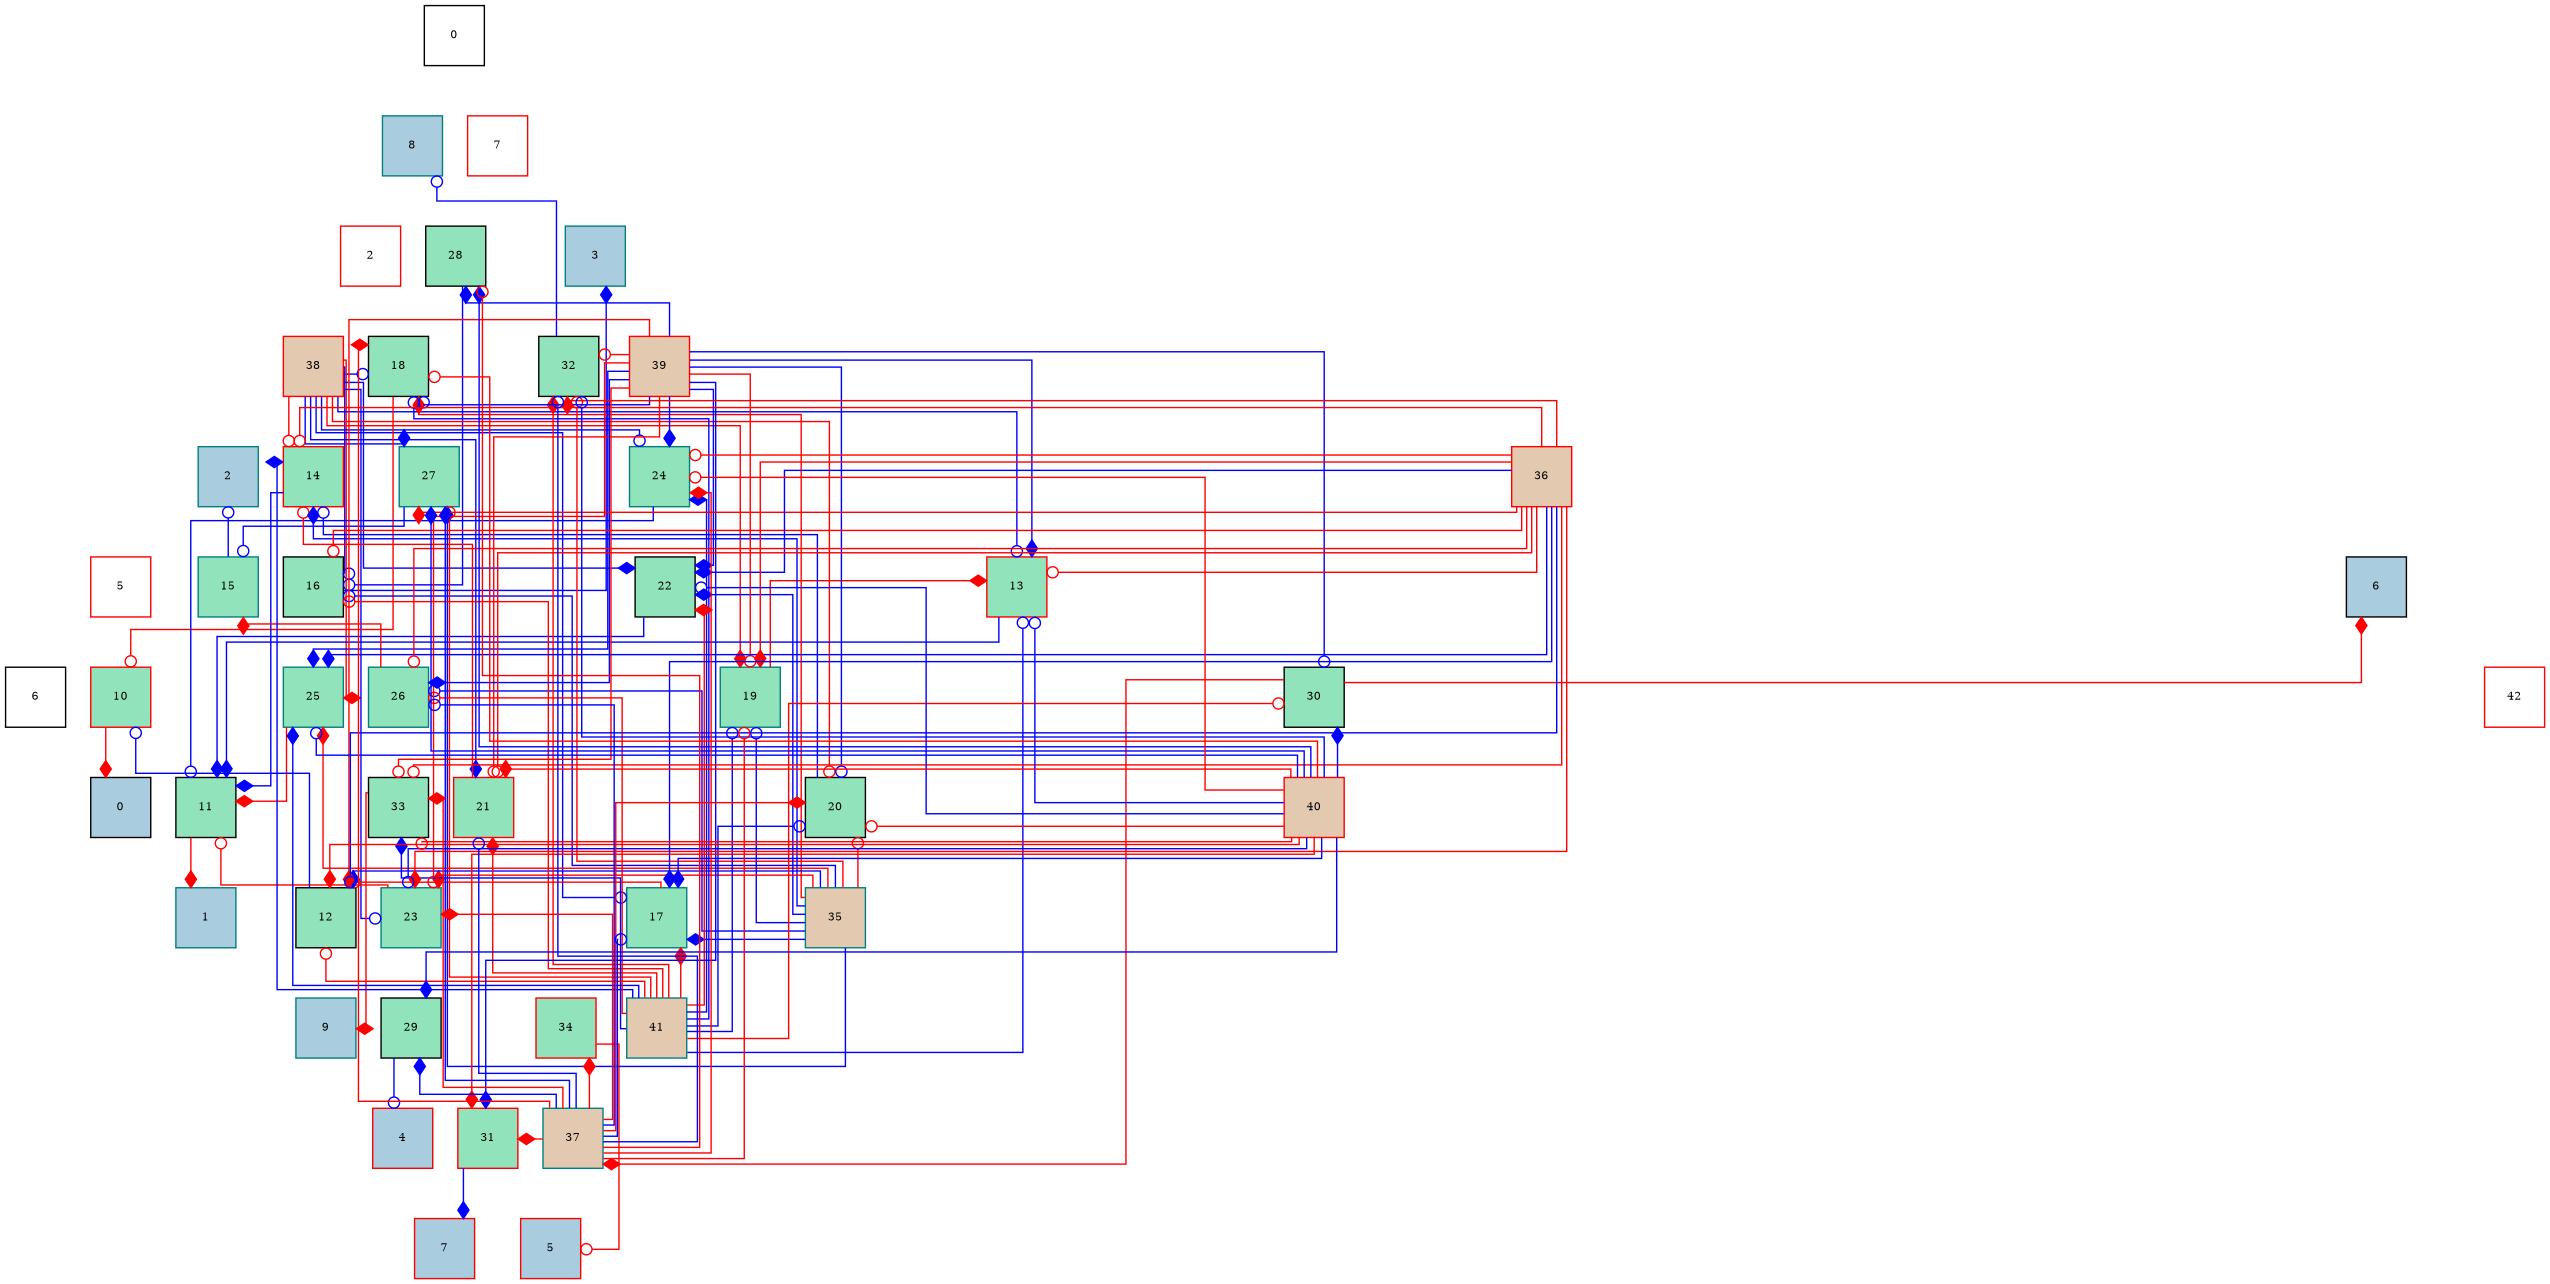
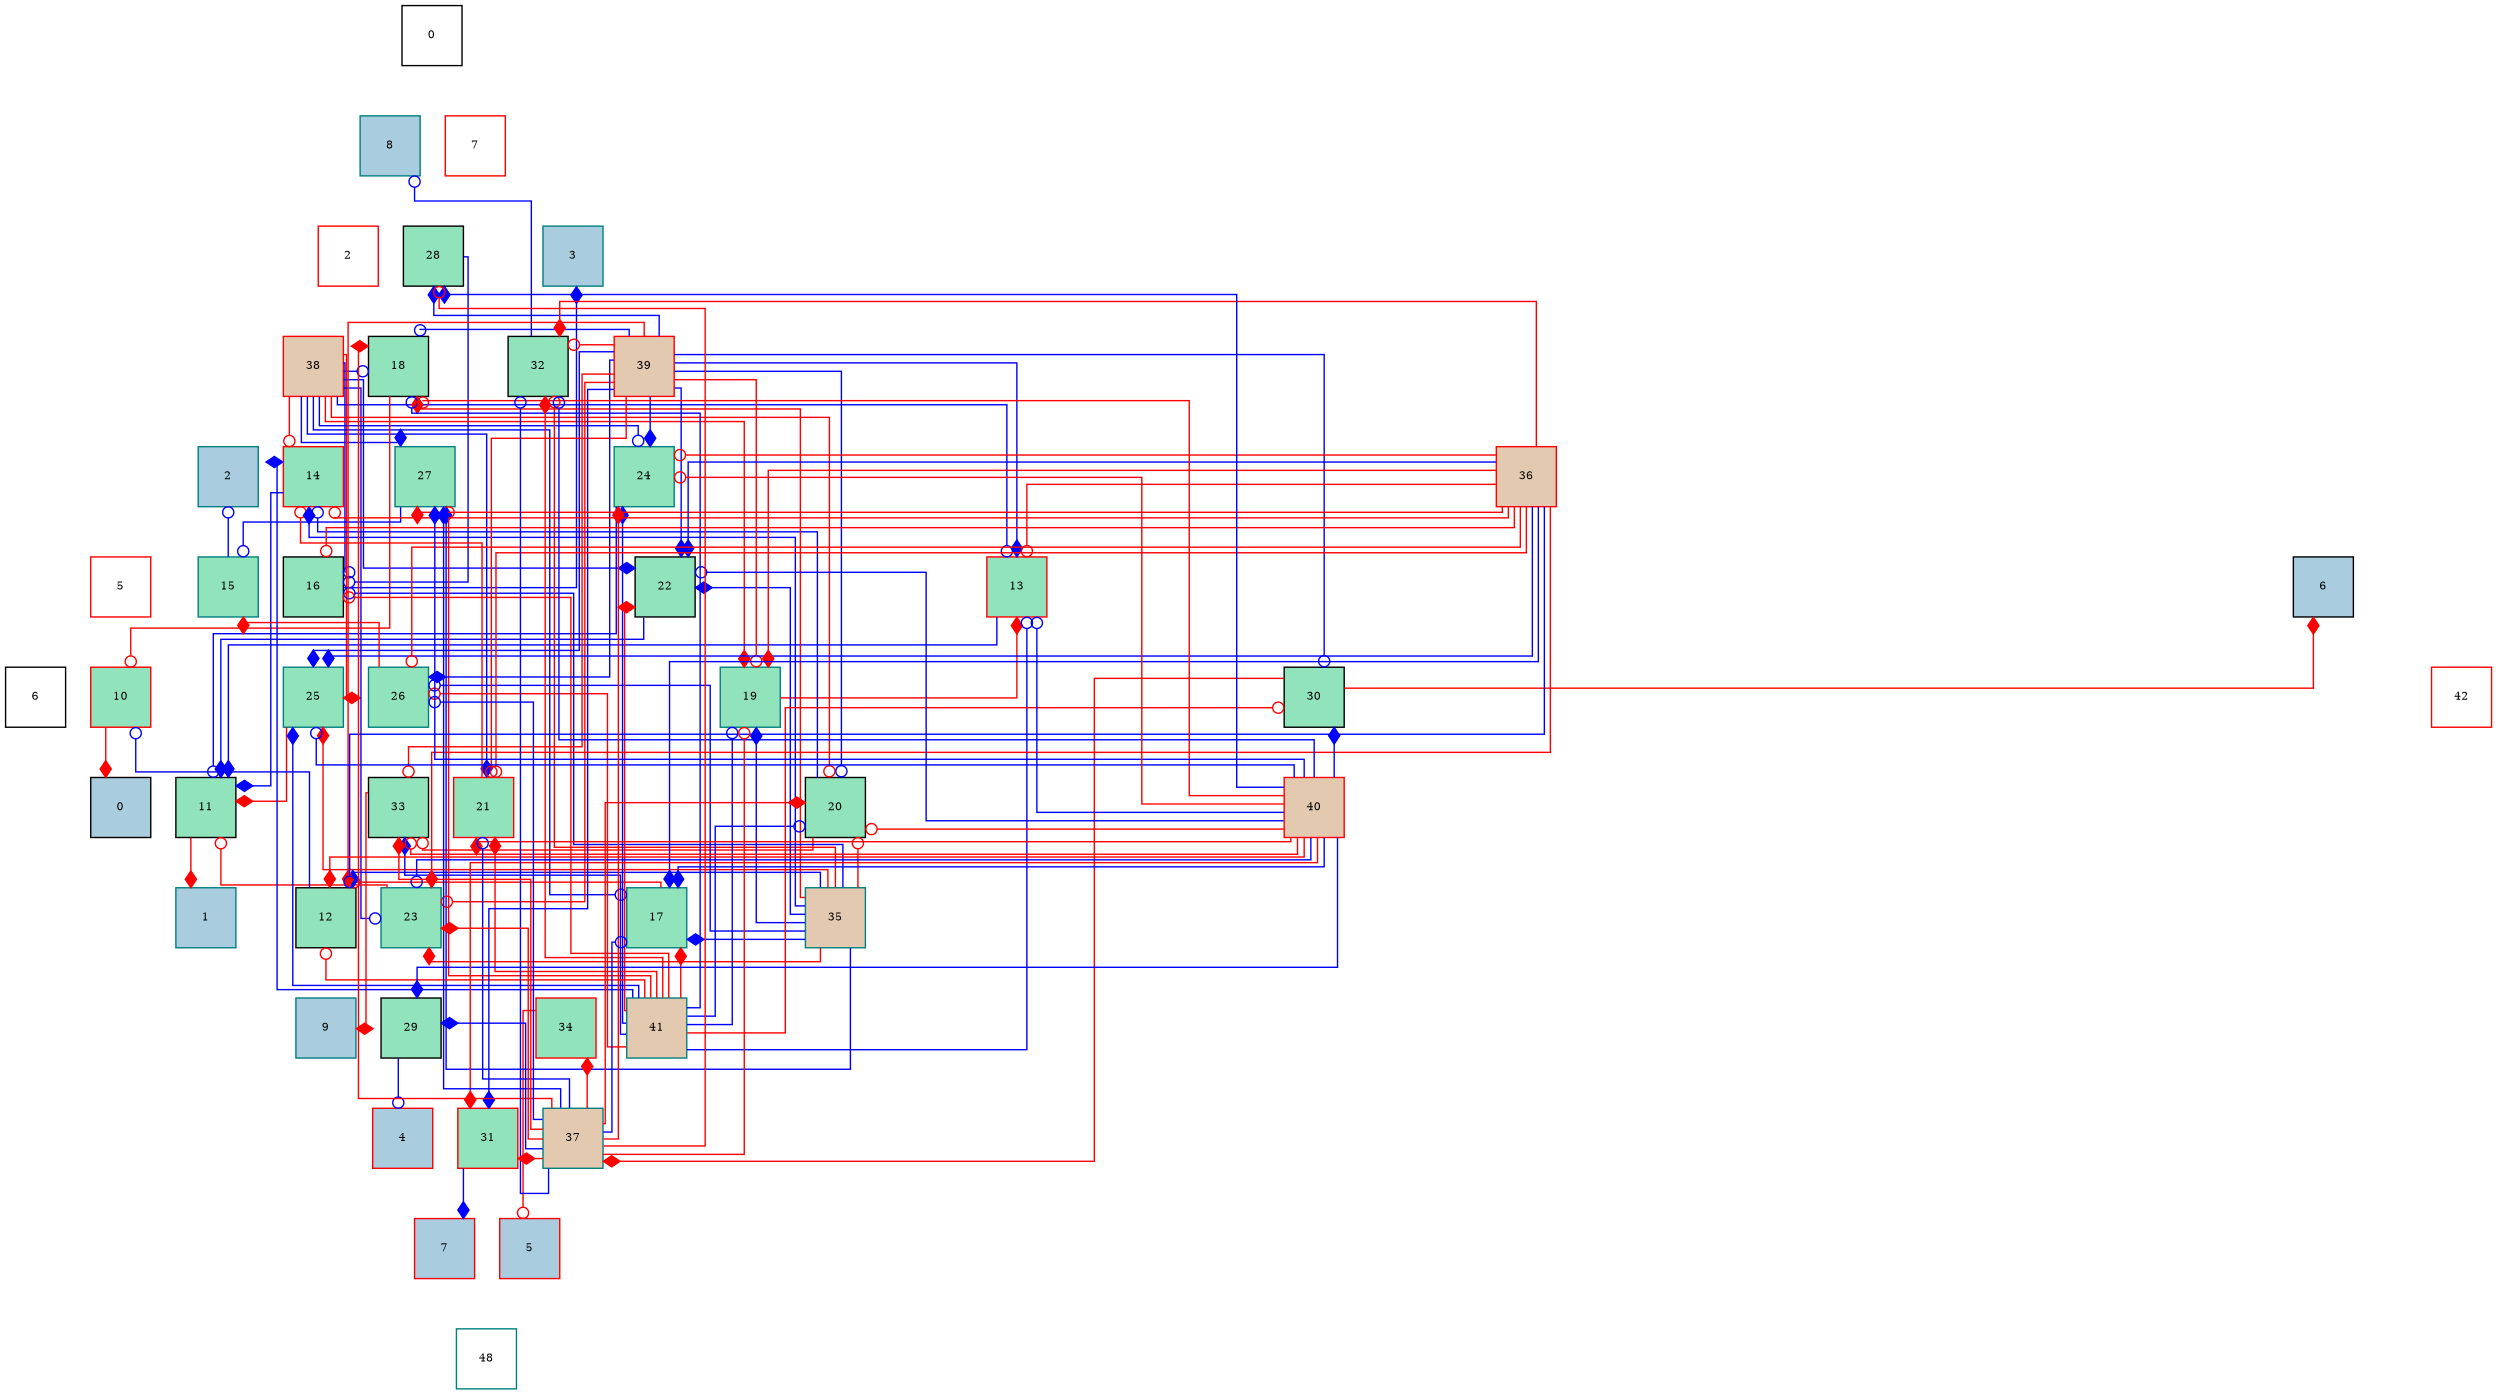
  digraph {
    rank=same
    rankdir=TB
    splines=ortho
    node [color=teal fillcolor="#91e3bb" fixedsize=true fontsize=8 shape=square style=filled]
    edge [constraint=false style=vis]
    n1 [color=black fillcolor="#ffffff" label=0 width=0.6]
    n2 [fillcolor="#a9ccde" label=8 width=0.6]
    n3 [color=red fillcolor="#ffffff" label=7 width=0.6]
    n4 [color=red fillcolor="#ffffff" label=2 width=0.6]
    n5 [color=black label=28 width=0.6]
    n6 [fillcolor="#a9ccde" label=3 width=0.6]
    n7 [color=red fillcolor="#e3c9af" label=38 width=0.6]
    n8 [color=black label=18 width=0.6]
    n9 [color=black label=16 width=0.6]
    n10 [color=black label=32 width=0.6]
    n11 [fillcolor="#a9ccde" label=2 width=0.6]
    n12 [color=red label=14 width=0.6]
    n13 [label=27 width=0.6]
    n14 [label=25 width=0.6]
    n15 [label=24 width=0.6]
    n16 [color=black label=22 width=0.6]
    n17 [color=red label=13 width=0.6]
    n18 [label=19 width=0.6]
    n19 [color=red label=21 width=0.6]
    n20 [label=23 width=0.6]
    n21 [color=black label=20 width=0.6]
    n22 [label=17 width=0.6]
    n23 [color=red label=10 width=0.6]
    n24 [color=red fillcolor="#ffffff" label=5 width=0.6]
    n25 [label=15 width=0.6]
    n26 [color=black label=11 width=0.6]
    n27 [label=26 width=0.6]
    n28 [color=black label=33 width=0.6]
    n29 [color=black label=30 width=0.6]
    n30 [color=black label=29 width=0.6]
    n31 [color=red label=34 width=0.6]
    n32 [fillcolor="#e3c9af" label=35 width=0.6]
    n33 [color=black label=12 width=0.6]
    n34 [fillcolor="#e3c9af" label=41 width=0.6]
    n35 [color=black fillcolor="#ffffff" label=6 width=0.6]
    n36 [color=black fillcolor="#a9ccde" label=0 width=0.6]
    n37 [fillcolor="#a9ccde" label=1 width=0.6]
    n38 [color=red fillcolor="#e3c9af" label=39 width=0.6]
    n39 [fillcolor="#a9ccde" label=9 width=0.6]
    n40 [color=red fillcolor="#e3c9af" label=36 width=0.6]
    n41 [color=red label=31 width=0.6]
    n42 [color=red fillcolor="#a9ccde" label=4 width=0.6]
    n43 [color=black fillcolor="#a9ccde" label=6 width=0.6]
    n44 [color=red fillcolor="#e3c9af" label=40 width=0.6]
    n45 [fillcolor="#e3c9af" label=37 width=0.6]
    n46 [color=red fillcolor="#a9ccde" label=7 width=0.6]
    n47 [color=red fillcolor="#a9ccde" label=5 width=0.6]
    n48 [color=red fillcolor="#ffffff" label=42 width=0.6]
+   n49 [fillcolor="#ffffff" label=48 width=0.6]
    n1 -> n2 [constraint=true style=invis]
    n1 -> n3 [constraint=true style=invis]
    n2 -> n4 [constraint=true style=invis]
    n2 -> n5 [constraint=true style=invis]
    n3 -> n5 [constraint=true style=invis]
    n3 -> n6 [constraint=true style=invis]
    n4 -> n7 [constraint=true style=invis]
    n4 -> n8 [constraint=true style=invis]
    n5 -> n8 [constraint=true style=invis]
    n5 -> n9 [arrowhead=odot color=blue]
    n5 -> n10 [constraint=true style=invis]
    n6 -> n10 [constraint=true style=invis]
    n6 -> n38 [constraint=true style=invis]
    n7 -> n8 [arrowhead=odot color=blue]
    n7 -> n9 [arrowhead=odot color=blue]
    n7 -> n11 [constraint=true style=invis]
    n7 -> n12 [arrowhead=odot color=red]
    n7 -> n12 [constraint=true style=invis]
    n7 -> n13 [arrowhead=diamond color=blue]
    n7 -> n14 [arrowhead=diamond color=red]
    n7 -> n15 [arrowhead=odot color=blue]
    n7 -> n16 [arrowhead=diamond color=blue]
    n7 -> n17 [arrowhead=odot color=blue]
    n7 -> n18 [arrowhead=diamond color=red]
    n7 -> n19 [arrowhead=diamond color=blue]
    n7 -> n20 [arrowhead=odot color=blue]
    n7 -> n21 [arrowhead=odot color=red]
    n7 -> n22 [arrowhead=odot color=blue]
    n8 -> n12 [constraint=true style=invis]
    n8 -> n13 [constraint=true style=invis]
    n8 -> n23 [arrowhead=odot color=red]
    n9 -> n6 [arrowhead=diamond color=blue]
    n9 -> n14 [constraint=true style=invis]
    n9 -> n27 [constraint=true style=invis]
    n10 -> n2 [arrowhead=odot color=blue]
    n10 -> n13 [constraint=true style=invis]
    n10 -> n15 [constraint=true style=invis]
    n11 -> n24 [constraint=true style=invis]
    n11 -> n25 [constraint=true style=invis]
    n12 -> n9 [constraint=true style=invis]
    n12 -> n25 [constraint=true style=invis]
    n12 -> n26 [arrowhead=diamond color=blue]
    n13 -> n9 [constraint=true style=invis]
    n13 -> n16 [constraint=true style=invis]
    n13 -> n25 [arrowhead=odot color=blue]
    n14 -> n26 [arrowhead=diamond color=red]
    n14 -> n26 [constraint=true style=invis]
    n14 -> n28 [constraint=true style=invis]
    n15 -> n16 [constraint=true style=invis]
    n15 -> n17 [constraint=true style=invis]
    n15 -> n26 [arrowhead=odot color=blue]
    n16 -> n18 [constraint=true style=invis]
    n16 -> n26 [arrowhead=diamond color=blue]
    n16 -> n27 [constraint=true style=invis]
    n17 -> n18 [constraint=true style=invis]
    n17 -> n26 [arrowhead=diamond color=blue]
    n17 -> n29 [constraint=true style=invis]
    n18 -> n17 [arrowhead=diamond color=red]
    n18 -> n19 [constraint=true style=invis]
    n18 -> n21 [constraint=true style=invis]
    n19 -> n12 [arrowhead=odot color=red]
    n19 -> n20 [constraint=true style=invis]
    n19 -> n22 [constraint=true style=invis]
    n20 -> n26 [arrowhead=odot color=red]
    n20 -> n30 [constraint=true style=invis]
    n20 -> n31 [constraint=true style=invis]
    n21 -> n12 [arrowhead=odot color=blue]
    n21 -> n22 [constraint=true style=invis]
    n21 -> n32 [constraint=true style=invis]
    n22 -> n31 [constraint=true style=invis]
    n22 -> n33 [arrowhead=odot color=red]
    n22 -> n34 [constraint=true style=invis]
    n23 -> n26 [constraint=true style=invis]
    n23 -> n36 [arrowhead=diamond color=red]
    n23 -> n36 [constraint=true style=invis]
    n24 -> n23 [constraint=true style=invis]
    n24 -> n35 [constraint=true style=invis]
    n25 -> n11 [arrowhead=odot color=blue]
    n25 -> n14 [constraint=true style=invis]
    n25 -> n23 [constraint=true style=invis]
    n26 -> n33 [constraint=true style=invis]
    n26 -> n37 [arrowhead=diamond color=red]
    n26 -> n37 [constraint=true style=invis]
    n27 -> n19 [constraint=true style=invis]
    n27 -> n25 [arrowhead=diamond color=red]
    n27 -> n28 [constraint=true style=invis]
    n28 -> n20 [constraint=true style=invis]
    n28 -> n33 [constraint=true style=invis]
    n28 -> n39 [arrowhead=diamond color=red]
    n29 -> n21 [constraint=true style=invis]
    n29 -> n43 [arrowhead=diamond color=red]
    n29 -> n44 [constraint=true style=invis]
    n29 -> n45 [arrowhead=diamond color=red]
    n30 -> n41 [constraint=true style=invis]
    n30 -> n42 [arrowhead=odot color=blue]
    n30 -> n42 [constraint=true style=invis]
    n31 -> n41 [constraint=true style=invis]
    n31 -> n45 [constraint=true style=invis]
    n31 -> n47 [arrowhead=odot color=red]
    n32 -> n8 [arrowhead=diamond color=red]
    n32 -> n9 [arrowhead=odot color=blue]
    n32 -> n10 [arrowhead=odot color=red]
    n32 -> n12 [arrowhead=diamond color=blue]
    n32 -> n13 [arrowhead=diamond color=blue]
    n32 -> n14 [arrowhead=diamond color=red]
    n32 -> n16 [arrowhead=diamond color=blue]
-   n32 -> n18 [arrowhead=odot color=blue]
+   n32 -> n18 [arrowhead=diamond color=blue]
    n32 -> n20 [arrowhead=diamond color=red]
    n32 -> n21 [arrowhead=odot color=red]
    n32 -> n22 [arrowhead=diamond color=blue]
    n32 -> n27 [arrowhead=odot color=blue]
    n32 -> n33 [arrowhead=diamond color=blue]
    n32 -> n34 [constraint=true style=invis]
    n33 -> n23 [arrowhead=odot color=blue]
    n33 -> n30 [constraint=true style=invis]
    n33 -> n39 [constraint=true style=invis]
    n34 -> n8 [arrowhead=odot color=blue]
    n34 -> n9 [arrowhead=odot color=red]
    n34 -> n10 [arrowhead=diamond color=red]
    n34 -> n12 [arrowhead=diamond color=blue]
    n34 -> n13 [arrowhead=odot color=red]
    n34 -> n14 [arrowhead=diamond color=blue]
    n34 -> n15 [arrowhead=diamond color=blue]
    n34 -> n16 [arrowhead=diamond color=red]
    n34 -> n17 [arrowhead=odot color=blue]
    n34 -> n18 [arrowhead=odot color=blue]
    n34 -> n19 [arrowhead=diamond color=red]
    n34 -> n21 [arrowhead=odot color=blue]
    n34 -> n22 [arrowhead=diamond color=red]
    n34 -> n27 [arrowhead=odot color=red]
    n34 -> n28 [arrowhead=diamond color=blue]
    n34 -> n29 [arrowhead=odot color=red]
    n34 -> n33 [arrowhead=odot color=red]
    n34 -> n45 [constraint=true style=invis]
    n35 -> n36 [constraint=true style=invis]
    n36 -> n37 [constraint=true style=invis]
    n37 -> n39 [constraint=true style=invis]
    n38 -> n5 [arrowhead=diamond color=blue]
    n38 -> n8 [arrowhead=odot color=blue]
    n38 -> n10 [arrowhead=odot color=red]
    n38 -> n14 [arrowhead=diamond color=blue]
    n38 -> n15 [arrowhead=diamond color=blue]
    n38 -> n15 [constraint=true style=invis]
    n38 -> n16 [arrowhead=diamond color=blue]
    n38 -> n17 [arrowhead=diamond color=blue]
    n38 -> n18 [arrowhead=odot color=red]
    n38 -> n19 [arrowhead=odot color=red]
    n38 -> n20 [arrowhead=odot color=red]
    n38 -> n21 [arrowhead=odot color=blue]
    n38 -> n27 [arrowhead=diamond color=blue]
    n38 -> n28 [arrowhead=odot color=red]
    n38 -> n29 [arrowhead=odot color=blue]
    n38 -> n33 [arrowhead=diamond color=red]
    n38 -> n40 [constraint=true style=invis]
    n38 -> n41 [arrowhead=diamond color=blue]
    n39 -> n42 [constraint=true style=invis]
    n40 -> n9 [arrowhead=odot color=red]
    n40 -> n10 [arrowhead=diamond color=red]
    n40 -> n12 [arrowhead=odot color=red]
    n40 -> n13 [arrowhead=diamond color=red]
    n40 -> n14 [arrowhead=diamond color=blue]
    n40 -> n15 [arrowhead=odot color=red]
    n40 -> n16 [arrowhead=diamond color=blue]
    n40 -> n17 [arrowhead=odot color=red]
    n40 -> n17 [constraint=true style=invis]
    n40 -> n18 [arrowhead=diamond color=red]
    n40 -> n19 [arrowhead=odot color=red]
    n40 -> n20 [arrowhead=diamond color=red]
    n40 -> n22 [arrowhead=diamond color=blue]
    n40 -> n27 [arrowhead=odot color=red]
-   n40 -> n28 [arrowhead=odot color=red]
+   n21 -> n28 [arrowhead=odot color=red]
    n40 -> n33 [arrowhead=odot color=blue]
    n40 -> n43 [constraint=true style=invis]
    n41 -> n46 [arrowhead=diamond color=blue]
    n41 -> n46 [constraint=true style=invis]
    n41 -> n47 [constraint=true style=invis]
    n42 -> n46 [constraint=true style=invis]
    n43 -> n29 [constraint=true style=invis]
    n43 -> n48 [constraint=true style=invis]
    n44 -> n5 [arrowhead=diamond color=blue]
    n44 -> n8 [arrowhead=odot color=red]
    n44 -> n10 [arrowhead=odot color=blue]
    n44 -> n13 [arrowhead=diamond color=blue]
    n44 -> n14 [arrowhead=odot color=blue]
    n44 -> n15 [arrowhead=odot color=red]
    n44 -> n16 [arrowhead=odot color=blue]
    n44 -> n17 [arrowhead=odot color=blue]
    n44 -> n19 [arrowhead=diamond color=red]
    n44 -> n20 [arrowhead=odot color=blue]
    n44 -> n21 [arrowhead=odot color=red]
    n44 -> n22 [arrowhead=diamond color=blue]
    n44 -> n28 [arrowhead=odot color=red]
    n44 -> n29 [arrowhead=diamond color=blue]
    n44 -> n30 [arrowhead=diamond color=blue]
    n44 -> n32 [constraint=true style=invis]
    n44 -> n33 [arrowhead=diamond color=red]
    n44 -> n41 [arrowhead=diamond color=red]
    n45 -> n5 [arrowhead=odot color=red]
    n45 -> n8 [arrowhead=diamond color=red]
    n45 -> n10 [arrowhead=odot color=blue]
    n45 -> n13 [arrowhead=diamond color=blue]
    n45 -> n15 [arrowhead=diamond color=red]
    n45 -> n18 [arrowhead=odot color=red]
    n45 -> n19 [arrowhead=odot color=blue]
    n45 -> n20 [arrowhead=diamond color=red]
    n45 -> n21 [arrowhead=diamond color=red]
    n45 -> n22 [arrowhead=odot color=blue]
    n45 -> n27 [arrowhead=odot color=blue]
    n45 -> n28 [arrowhead=diamond color=red]
    n45 -> n30 [arrowhead=diamond color=blue]
    n45 -> n31 [arrowhead=diamond color=red]
    n45 -> n41 [arrowhead=diamond color=red]
    n45 -> n47 [constraint=true style=invis]
+   n46 -> n49 [constraint=true style=invis]
+   n47 -> n49 [constraint=true style=invis]
    n48 -> n44 [constraint=true style=invis]
  }
